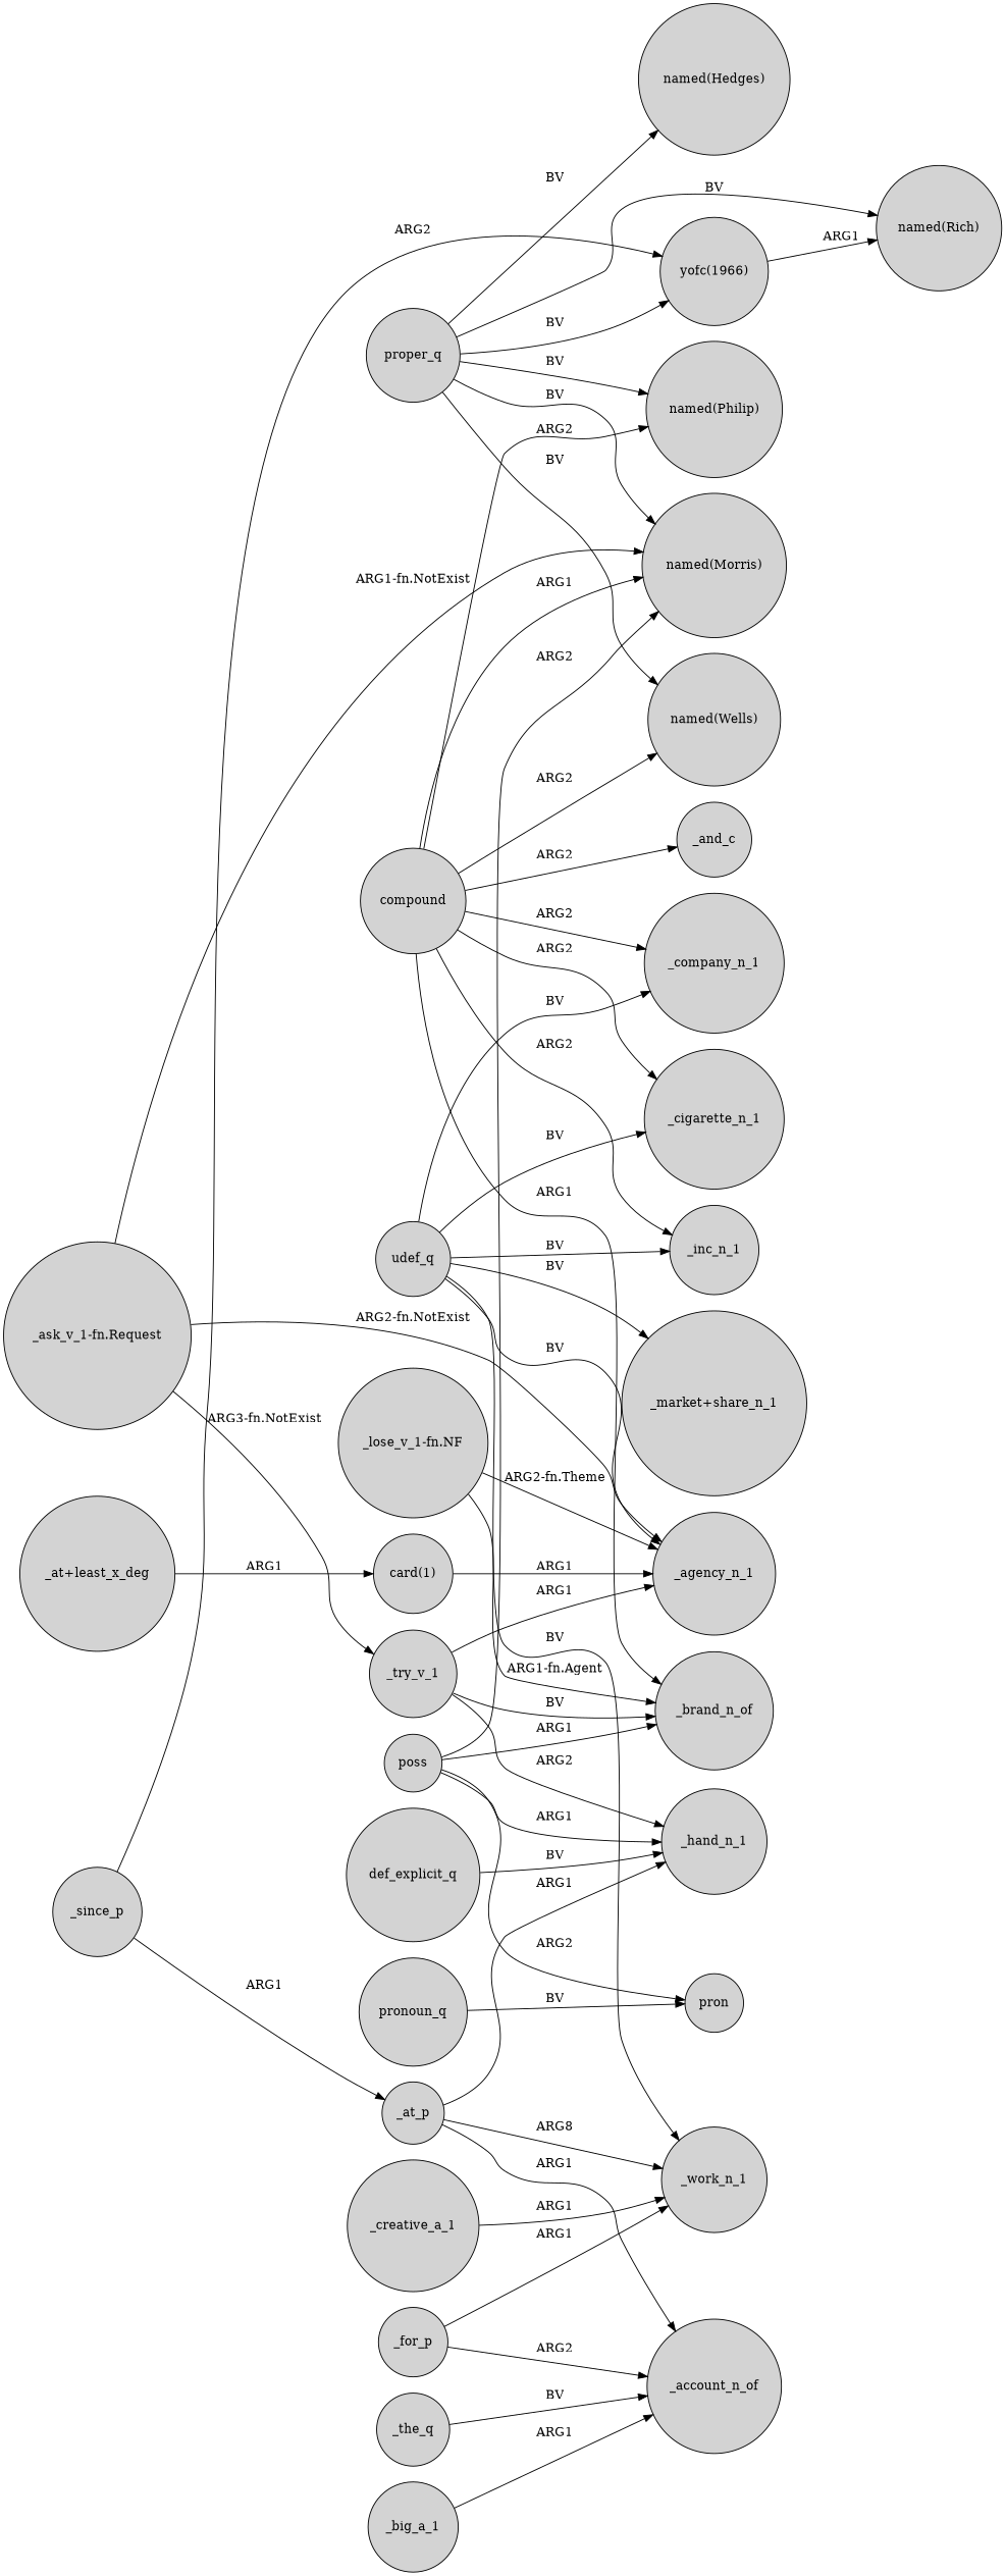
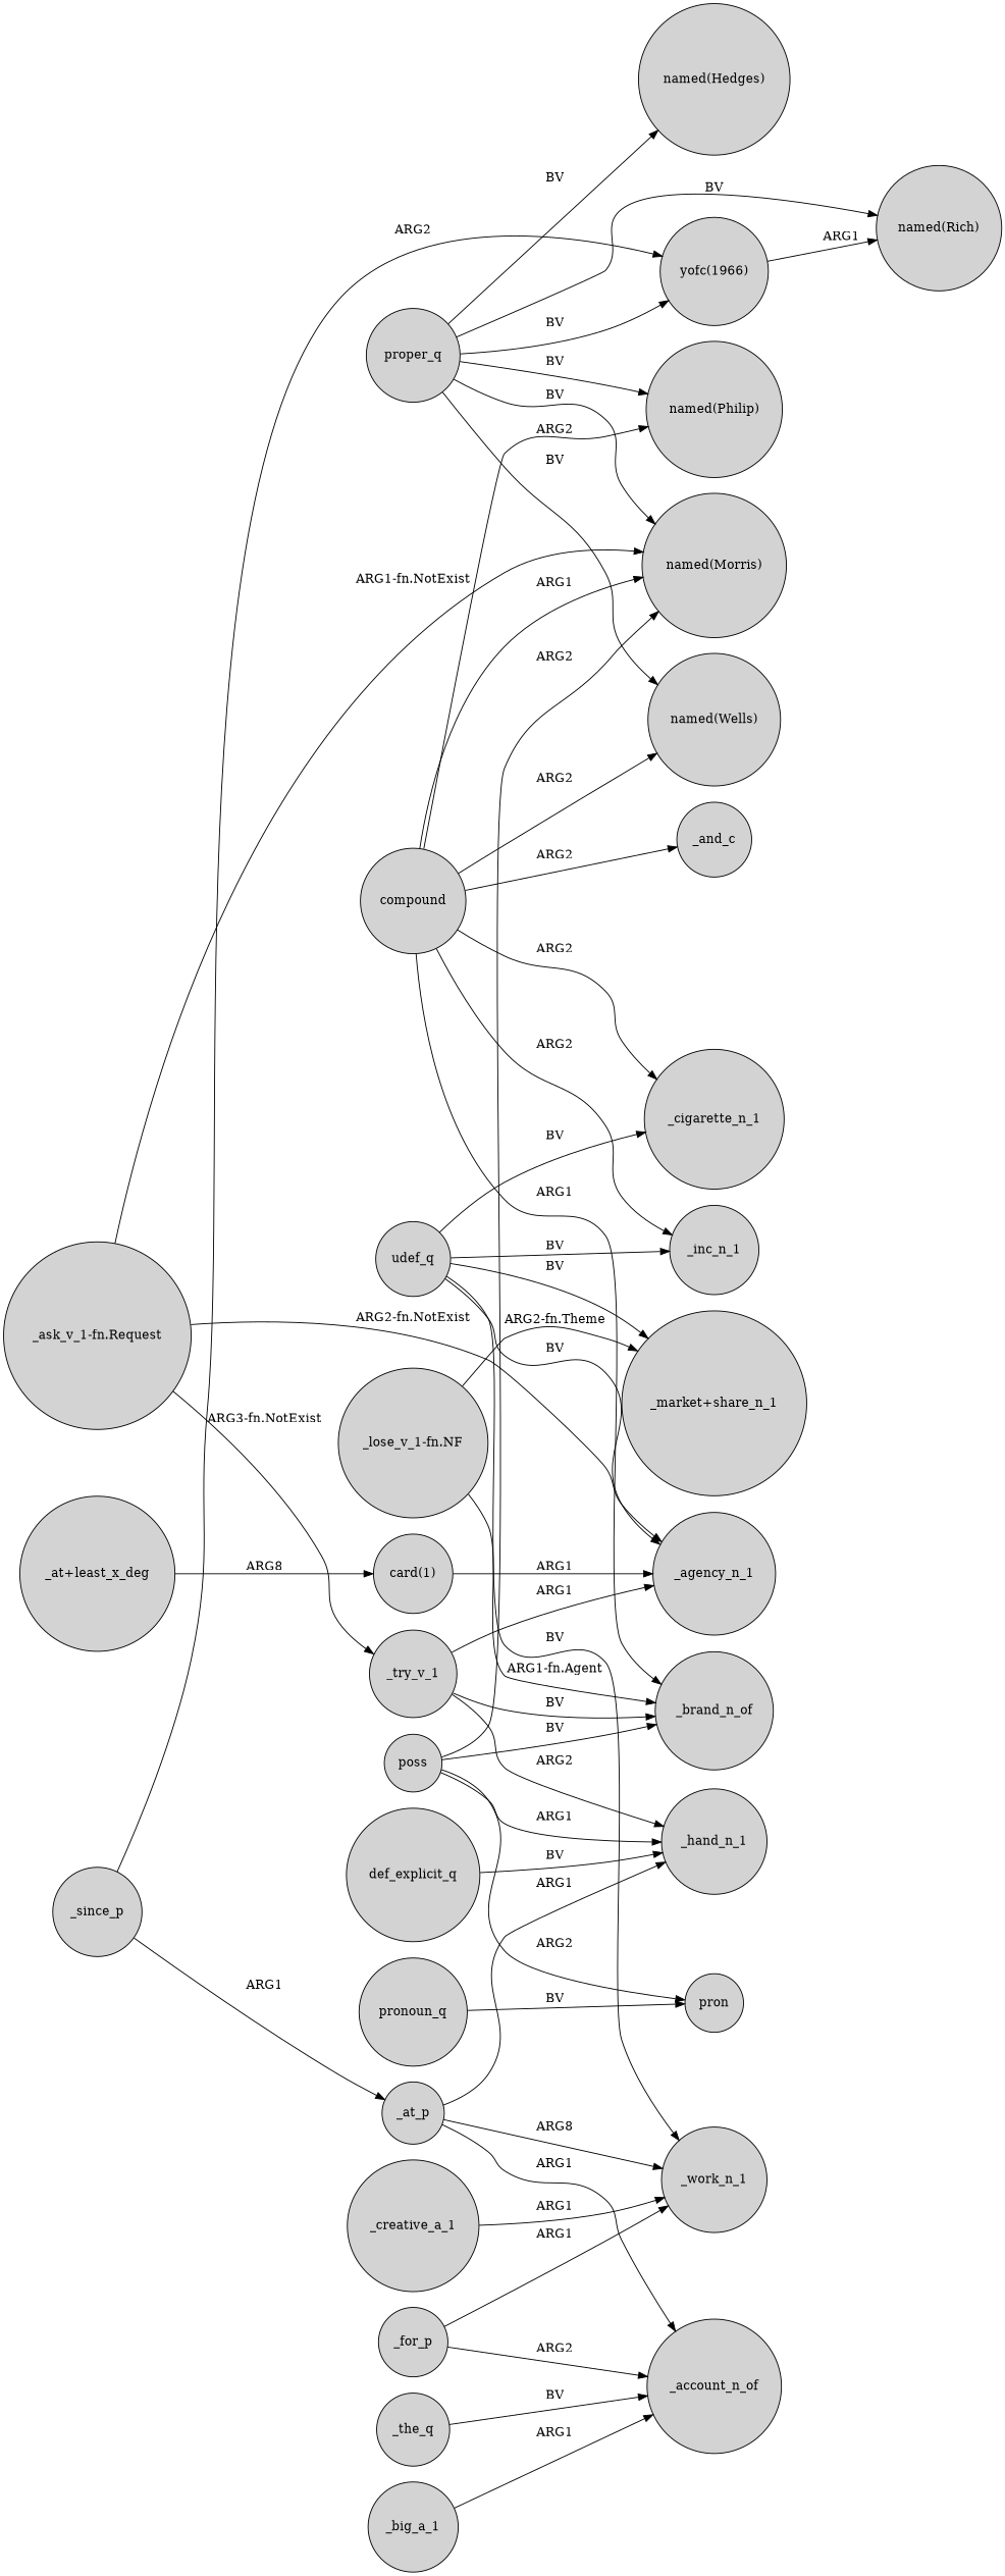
  digraph {
    rankdir=LR
    node [shape=circle style=filled]
    proper_q
    "named(Philip)"
    "named(Rich)"
    "named(Morris)"
    "named(Wells)"
    "yofc(1966)"
    "named(Hedges)"
    "_ask_v_1-fn.Request"
    _agency_n_1
    _try_v_1
    _brand_n_of
    _hand_n_1
    "_lose_v_1-fn.NF"
    "_market+share_n_1"
    udef_q
    _inc_n_1
    _work_n_1
-   _company_n_1
    _cigarette_n_1
    poss
    pron
    _at_p
    _account_n_of
    _the_q
    "_at+least_x_deg"
    "card(1)"
    compound
    _and_c
    _for_p
    def_explicit_q
    pronoun_q
    _since_p
    _creative_a_1
    _big_a_1
    proper_q -> "named(Philip)" [label=BV]
    proper_q -> "named(Rich)" [label=BV]
    proper_q -> "named(Morris)" [label=BV]
    proper_q -> "named(Wells)" [label=BV]
    proper_q -> "yofc(1966)" [label=BV]
    proper_q -> "named(Hedges)" [label=BV]
    "yofc(1966)" -> "named(Rich)" [label=ARG1]
    "_ask_v_1-fn.Request" -> "named(Morris)" [label="ARG1-fn.NotExist"]
    "_ask_v_1-fn.Request" -> _agency_n_1 [label="ARG2-fn.NotExist"]
    "_ask_v_1-fn.Request" -> _try_v_1 [label="ARG3-fn.NotExist"]
    _try_v_1 -> _agency_n_1 [label=ARG1]
    _try_v_1 -> _brand_n_of [label=BV]
    _try_v_1 -> _hand_n_1 [label=ARG2]
    "_lose_v_1-fn.NF" -> _brand_n_of [label="ARG1-fn.Agent"]
-   "_lose_v_1-fn.NF" -> _agency_n_1 [label="ARG2-fn.Theme"]
+   "_lose_v_1-fn.NF" -> "_market+share_n_1" [label="ARG2-fn.Theme"]
    udef_q -> _agency_n_1 [label=BV]
    udef_q -> "_market+share_n_1" [label=BV]
    udef_q -> _inc_n_1 [label=BV]
    udef_q -> _work_n_1 [label=BV]
-   udef_q -> _company_n_1 [label=BV]
    udef_q -> _cigarette_n_1 [label=BV]
    poss -> "named(Morris)" [label=ARG2]
-   poss -> _brand_n_of [label=ARG1]
+   poss -> _brand_n_of [label=BV]
    poss -> _hand_n_1 [label=ARG1]
    poss -> pron [label=ARG2]
    _at_p -> _hand_n_1 [label=ARG1]
    _at_p -> _work_n_1 [label=ARG8]
    _at_p -> _account_n_of [label=ARG1]
    _the_q -> _account_n_of [label=BV]
-   "_at+least_x_deg" -> "card(1)" [label=ARG1]
+   "_at+least_x_deg" -> "card(1)" [label=ARG8]
    "card(1)" -> _agency_n_1 [label=ARG1]
    compound -> "named(Philip)" [label=ARG2]
    compound -> "named(Morris)" [label=ARG1]
    compound -> "named(Wells)" [label=ARG2]
    compound -> _brand_n_of [label=ARG1]
    compound -> _inc_n_1 [label=ARG2]
-   compound -> _company_n_1 [label=ARG2]
    compound -> _cigarette_n_1 [label=ARG2]
    compound -> _and_c [label=ARG2]
    _for_p -> _work_n_1 [label=ARG1]
    _for_p -> _account_n_of [label=ARG2]
    def_explicit_q -> _hand_n_1 [label=BV]
    pronoun_q -> pron [label=BV]
    _since_p -> "yofc(1966)" [label=ARG2]
    _since_p -> _at_p [label=ARG1]
    _creative_a_1 -> _work_n_1 [label=ARG1]
    _big_a_1 -> _account_n_of [label=ARG1]
  }
